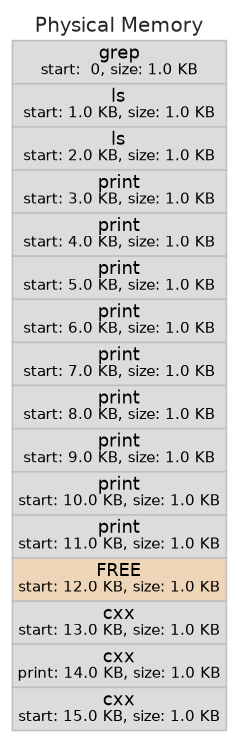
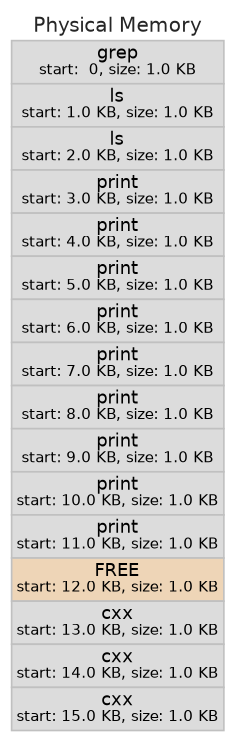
  digraph {
    fontname=Helvetica
    rankdir=LR
    ranksep=1.0
-   n1 [fontname=Helvetica fontsize=8 label=<<table border="0.1" cellborder="1" cellspacing="0"><TR><TD border="0.0" ><font face="helvetica" color="grey15" point-size="12">Physical Memory</font></TD></TR><tr><td align="text" color="grey" bgcolor="gainsboro" height="0.512" port="grep"><font point-size="11">grep</font><br></br><font point-size="9">start:  0, size: 1.0 KB</font></td></tr><tr><td align="text" color="grey" bgcolor="gainsboro" height="0.512" port="ls"><font point-size="11">ls</font><br></br><font point-size="9">start: 1.0 KB, size: 1.0 KB</font></td></tr><tr><td align="text" color="grey" bgcolor="gainsboro" height="0.512" port="ls"><font point-size="11">ls</font><br></br><font point-size="9">start: 2.0 KB, size: 1.0 KB</font></td></tr><tr><td align="text" color="grey" bgcolor="gainsboro" height="0.512" port="print"><font point-size="11">print</font><br></br><font point-size="9">start: 3.0 KB, size: 1.0 KB</font></td></tr><tr><td align="text" color="grey" bgcolor="gainsboro" height="0.512" port="print"><font point-size="11">print</font><br></br><font point-size="9">start: 4.0 KB, size: 1.0 KB</font></td></tr><tr><td align="text" color="grey" bgcolor="gainsboro" height="0.512" port="print"><font point-size="11">print</font><br></br><font point-size="9">start: 5.0 KB, size: 1.0 KB</font></td></tr><tr><td align="text" color="grey" bgcolor="gainsboro" height="0.512" port="print"><font point-size="11">print</font><br></br><font point-size="9">start: 6.0 KB, size: 1.0 KB</font></td></tr><tr><td align="text" color="grey" bgcolor="gainsboro" height="0.512" port="print"><font point-size="11">print</font><br></br><font point-size="9">start: 7.0 KB, size: 1.0 KB</font></td></tr><tr><td align="text" color="grey" bgcolor="gainsboro" height="0.512" port="print"><font point-size="11">print</font><br></br><font point-size="9">start: 8.0 KB, size: 1.0 KB</font></td></tr><tr><td align="text" color="grey" bgcolor="gainsboro" height="0.512" port="print"><font point-size="11">print</font><br></br><font point-size="9">start: 9.0 KB, size: 1.0 KB</font></td></tr><tr><td align="text" color="grey" bgcolor="gainsboro" height="0.512" port="print"><font point-size="11">print</font><br></br><font point-size="9">start: 10.0 KB, size: 1.0 KB</font></td></tr><tr><td align="text" color="grey" bgcolor="gainsboro" height="0.512" port="print"><font point-size="11">print</font><br></br><font point-size="9">start: 11.0 KB, size: 1.0 KB</font></td></tr><tr><td align="text" color="grey" bgcolor="bisque2" height="0.512" port="FREE"><font point-size="11">FREE</font><br></br><font point-size="9">start: 12.0 KB, size: 1.0 KB</font></td></tr><tr><td align="text" color="grey" bgcolor="gainsboro" height="0.512" port="cxx"><font point-size="11">cxx</font><br></br><font point-size="9">start: 13.0 KB, size: 1.0 KB</font></td></tr><tr><td align="text" color="grey" bgcolor="gainsboro" height="0.512" port="cxx"><font point-size="11">cxx</font><br></br><font point-size="9">print: 14.0 KB, size: 1.0 KB</font></td></tr><tr><td align="text" color="grey" bgcolor="gainsboro" height="0.512" port="cxx"><font point-size="11">cxx</font><br></br><font point-size="9">start: 15.0 KB, size: 1.0 KB</font></td></tr></table>> margin="0.04 0.04" shape=none width=0.8]
+   n1 [fontname=Helvetica fontsize=8 label=<<table border="0.1" cellborder="1" cellspacing="0"><TR><TD border="0.0" ><font face="helvetica" color="grey15" point-size="12">Physical Memory</font></TD></TR><tr><td align="text" color="grey" bgcolor="gainsboro" height="0.512" port="grep"><font point-size="11">grep</font><br></br><font point-size="9">start:  0, size: 1.0 KB</font></td></tr><tr><td align="text" color="grey" bgcolor="gainsboro" height="0.512" port="ls"><font point-size="11">ls</font><br></br><font point-size="9">start: 1.0 KB, size: 1.0 KB</font></td></tr><tr><td align="text" color="grey" bgcolor="gainsboro" height="0.512" port="ls"><font point-size="11">ls</font><br></br><font point-size="9">start: 2.0 KB, size: 1.0 KB</font></td></tr><tr><td align="text" color="grey" bgcolor="gainsboro" height="0.512" port="print"><font point-size="11">print</font><br></br><font point-size="9">start: 3.0 KB, size: 1.0 KB</font></td></tr><tr><td align="text" color="grey" bgcolor="gainsboro" height="0.512" port="print"><font point-size="11">print</font><br></br><font point-size="9">start: 4.0 KB, size: 1.0 KB</font></td></tr><tr><td align="text" color="grey" bgcolor="gainsboro" height="0.512" port="print"><font point-size="11">print</font><br></br><font point-size="9">start: 5.0 KB, size: 1.0 KB</font></td></tr><tr><td align="text" color="grey" bgcolor="gainsboro" height="0.512" port="print"><font point-size="11">print</font><br></br><font point-size="9">start: 6.0 KB, size: 1.0 KB</font></td></tr><tr><td align="text" color="grey" bgcolor="gainsboro" height="0.512" port="print"><font point-size="11">print</font><br></br><font point-size="9">start: 7.0 KB, size: 1.0 KB</font></td></tr><tr><td align="text" color="grey" bgcolor="gainsboro" height="0.512" port="print"><font point-size="11">print</font><br></br><font point-size="9">start: 8.0 KB, size: 1.0 KB</font></td></tr><tr><td align="text" color="grey" bgcolor="gainsboro" height="0.512" port="print"><font point-size="11">print</font><br></br><font point-size="9">start: 9.0 KB, size: 1.0 KB</font></td></tr><tr><td align="text" color="grey" bgcolor="gainsboro" height="0.512" port="print"><font point-size="11">print</font><br></br><font point-size="9">start: 10.0 KB, size: 1.0 KB</font></td></tr><tr><td align="text" color="grey" bgcolor="gainsboro" height="0.512" port="print"><font point-size="11">print</font><br></br><font point-size="9">start: 11.0 KB, size: 1.0 KB</font></td></tr><tr><td align="text" color="grey" bgcolor="bisque2" height="0.512" port="FREE"><font point-size="11">FREE</font><br></br><font point-size="9">start: 12.0 KB, size: 1.0 KB</font></td></tr><tr><td align="text" color="grey" bgcolor="gainsboro" height="0.512" port="cxx"><font point-size="11">cxx</font><br></br><font point-size="9">start: 13.0 KB, size: 1.0 KB</font></td></tr><tr><td align="text" color="grey" bgcolor="gainsboro" height="0.512" port="cxx"><font point-size="11">cxx</font><br></br><font point-size="9">start: 14.0 KB, size: 1.0 KB</font></td></tr><tr><td align="text" color="grey" bgcolor="gainsboro" height="0.512" port="cxx"><font point-size="11">cxx</font><br></br><font point-size="9">start: 15.0 KB, size: 1.0 KB</font></td></tr></table>> margin="0.04 0.04" shape=none width=0.8]
    subgraph sub_1 {
      rank=sink
      n1
    }
  }
